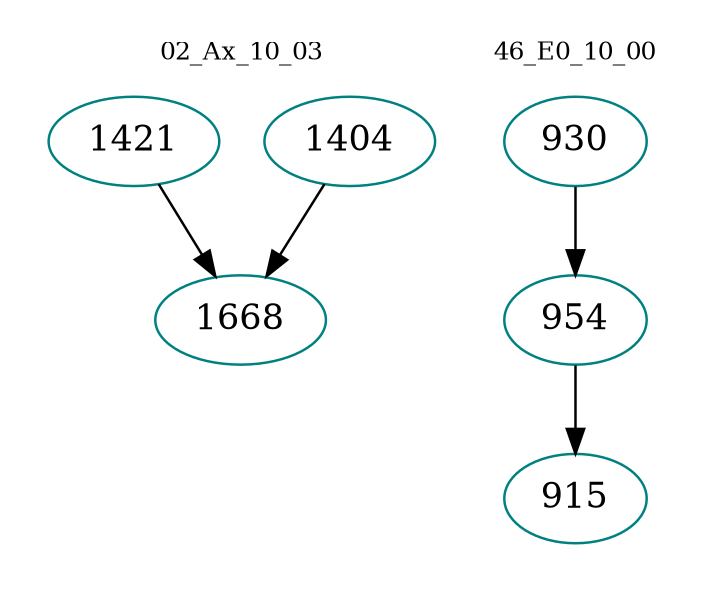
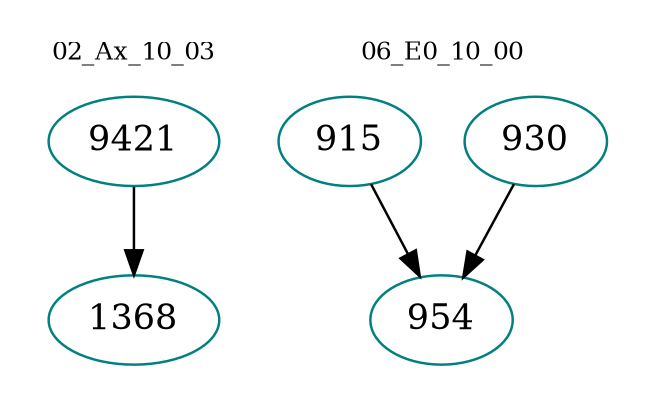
  digraph {
    node [color=teal]
    edge [color=black]
-   n1 [label=1404]
-   n2 [label=1668]
-   n3 [label=1421]
+   n2 [label=1368]
+   n3 [label=9421]
    n4 [label=930]
    n5 [label=915]
    n6 [label=954]
    subgraph cluster_1 {
      color=white
      fontsize=10
      label="02_Ax_10_03"
-     n1
      n2
      n3
    }
    subgraph cluster_2 {
      color=white
      fontsize=10
-     label="46_E0_10_00"
+     label="06_E0_10_00"
      n4
      n5
      n6
    }
-   n1 -> n2
    n3 -> n2
    n4 -> n6
-   n6 -> n5
+   n5 -> n6
  }
